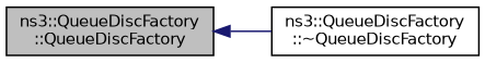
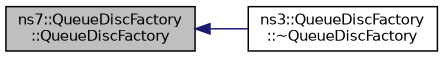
  digraph {
    rankdir=LR
    node [color=black fontname=Helvetica fontsize=10 shape=record style=filled]
-   n1 [fillcolor=grey75 fontcolor=black height=0.2 label="ns3::QueueDiscFactory\l::QueueDiscFactory" width=0.4]
+   n1 [fillcolor=grey75 fontcolor=black height=0.2 label="ns7::QueueDiscFactory\l::QueueDiscFactory" width=0.4]
    n2 [fillcolor=white height=0.2 label="ns3::QueueDiscFactory\l::~QueueDiscFactory" width=0.4]
    n1 -> n2 [color=midnightblue dir=back fontname=Helvetica fontsize=10 labelfontname=Helvetica labelfontsize=10 style=solid]
  }
